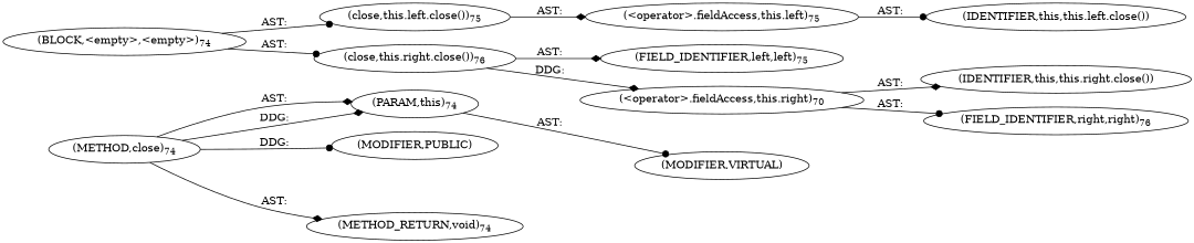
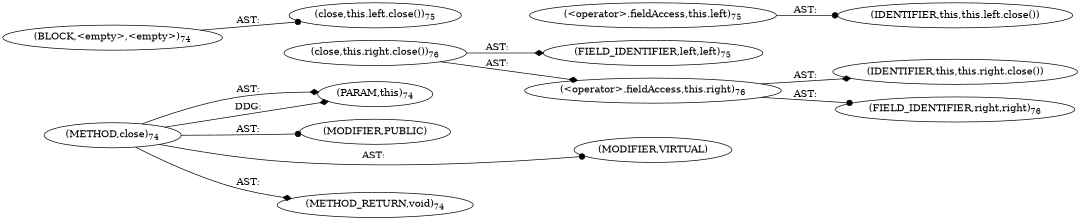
  digraph {
    rankdir=LR
    edge [arrowhead=diamond]
    n1 [label=<(METHOD,close)<SUB>74</SUB>>]
    n2 [label=<(PARAM,this)<SUB>74</SUB>>]
    n3 [label=<(MODIFIER,PUBLIC)>]
    n4 [label=<(MODIFIER,VIRTUAL)>]
    n5 [label=<(METHOD_RETURN,void)<SUB>74</SUB>>]
    n6 [label=<(BLOCK,&lt;empty&gt;,&lt;empty&gt;)<SUB>74</SUB>>]
    n7 [label=<(close,this.left.close())<SUB>75</SUB>>]
    n8 [label=<(close,this.right.close())<SUB>76</SUB>>]
    n9 [label=<(&lt;operator&gt;.fieldAccess,this.left)<SUB>75</SUB>>]
    n10 [label=<(FIELD_IDENTIFIER,left,left)<SUB>75</SUB>>]
-   n11 [label=<(&lt;operator&gt;.fieldAccess,this.right)<SUB>70</SUB>>]
+   n11 [label=<(&lt;operator&gt;.fieldAccess,this.right)<SUB>76</SUB>>]
    n12 [label=<(IDENTIFIER,this,this.left.close())>]
    n13 [label=<(IDENTIFIER,this,this.right.close())>]
    n14 [label=<(FIELD_IDENTIFIER,right,right)<SUB>76</SUB>>]
    n1 -> n2 [label="AST: "]
    n1 -> n2 [label="DDG: "]
-   n1 -> n3 [arrowhead=dot label="DDG: "]
-   n2 -> n4 [arrowhead=dot label="AST: "]
+   n1 -> n3 [arrowhead=dot label="AST: "]
+   n1 -> n4 [arrowhead=dot label="AST: "]
    n1 -> n5 [label="AST: "]
    n6 -> n7 [arrowhead=dot label="AST: "]
-   n6 -> n8 [arrowhead=dot label="AST: "]
-   n7 -> n9 [label="AST: "]
    n8 -> n10 [label="AST: "]
-   n8 -> n11 [label="DDG: "]
+   n8 -> n11 [label="AST: "]
    n9 -> n12 [arrowhead=dot label="AST: "]
    n11 -> n13 [label="AST: "]
    n11 -> n14 [arrowhead=dot label="AST: "]
  }
